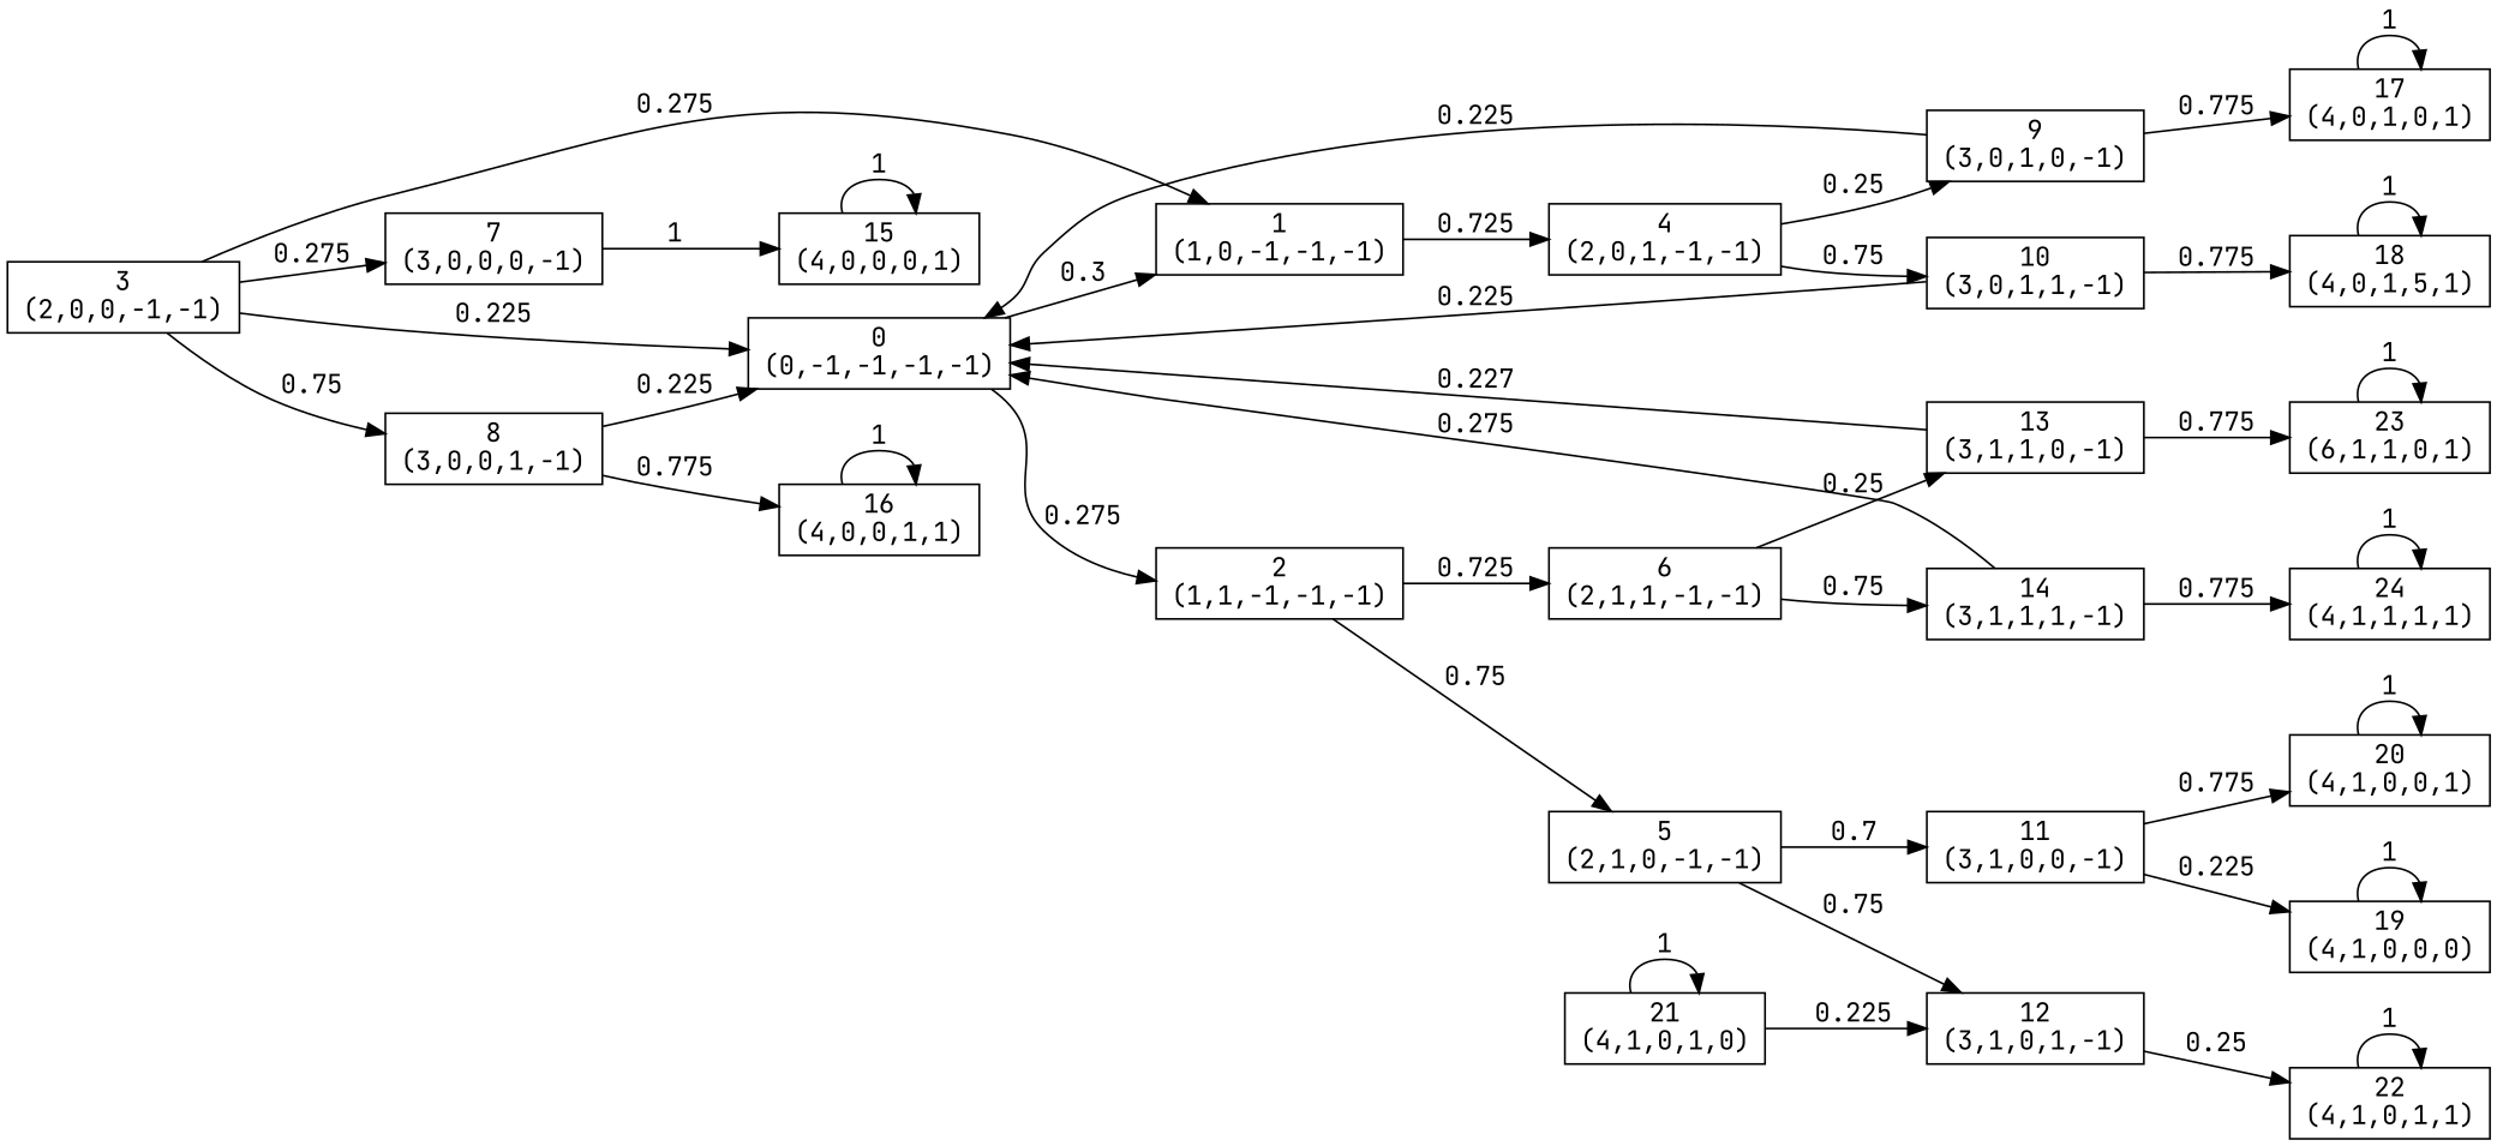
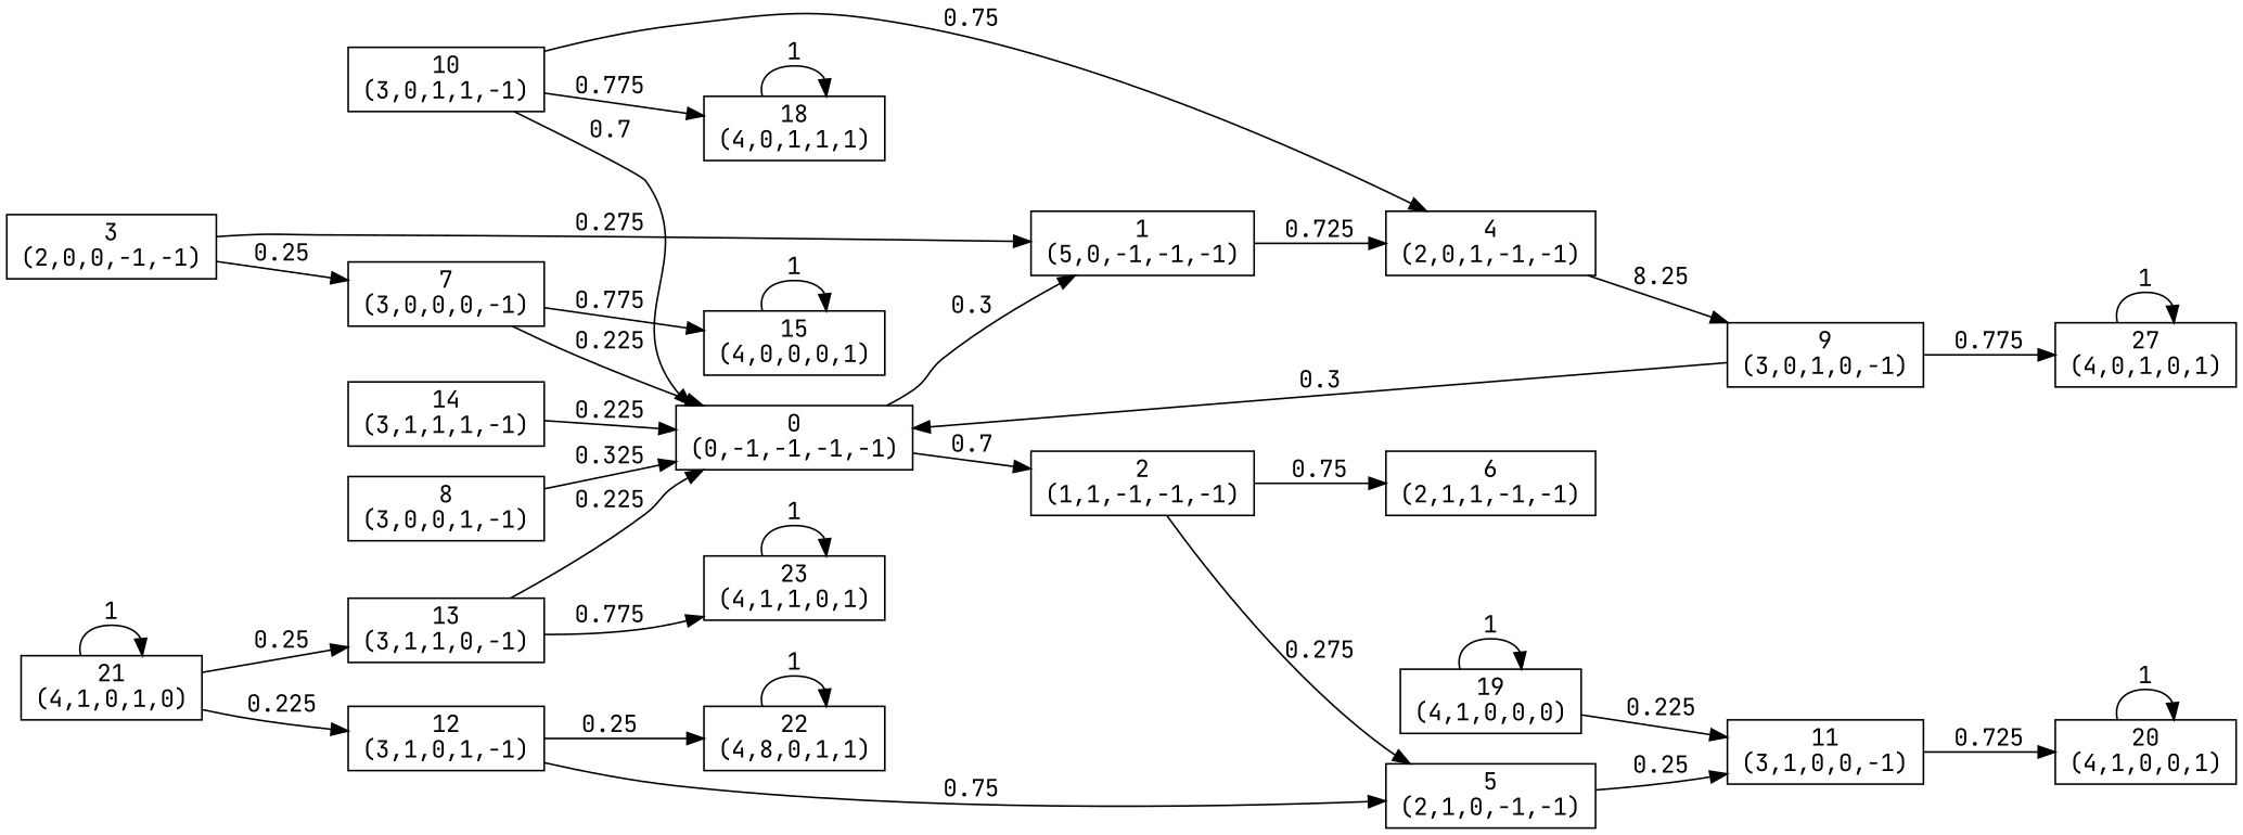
  digraph {
    fontname="JetBrains Mono"
    rankdir=LR
    node [fontname="JetBrains Mono" shape=box]
    edge [fontname="JetBrains Mono"]
    n1 [label="0\n(0,-1,-1,-1,-1)"]
-   n2 [label="1\n(1,0,-1,-1,-1)"]
+   n2 [label="1\n(5,0,-1,-1,-1)"]
    n3 [label="2\n(1,1,-1,-1,-1)"]
    n4 [label="4\n(2,0,1,-1,-1)"]
    n5 [label="5\n(2,1,0,-1,-1)"]
    n6 [label="6\n(2,1,1,-1,-1)"]
    n7 [label="3\n(2,0,0,-1,-1)"]
    n8 [label="7\n(3,0,0,0,-1)"]
    n9 [label="8\n(3,0,0,1,-1)"]
    n10 [label="9\n(3,0,1,0,-1)"]
    n11 [label="10\n(3,0,1,1,-1)"]
    n12 [label="11\n(3,1,0,0,-1)"]
    n13 [label="12\n(3,1,0,1,-1)"]
    n14 [label="13\n(3,1,1,0,-1)"]
    n15 [label="14\n(3,1,1,1,-1)"]
    n16 [label="15\n(4,0,0,0,1)"]
-   n17 [label="16\n(4,0,0,1,1)"]
-   n18 [label="17\n(4,0,1,0,1)"]
-   n19 [label="18\n(4,0,1,5,1)"]
+   n18 [label="27\n(4,0,1,0,1)"]
+   n19 [label="18\n(4,0,1,1,1)"]
    n20 [label="19\n(4,1,0,0,0)"]
    n21 [label="20\n(4,1,0,0,1)"]
-   n22 [label="22\n(4,1,0,1,1)"]
-   n23 [label="23\n(6,1,1,0,1)"]
-   n24 [label="24\n(4,1,1,1,1)"]
+   n22 [label="22\n(4,8,0,1,1)"]
+   n23 [label="23\n(4,1,1,0,1)"]
    n25 [label="21\n(4,1,0,1,0)"]
    n1 -> n2 [label=0.3]
-   n1 -> n3 [label=0.275]
+   n1 -> n3 [label=0.7]
    n2 -> n4 [label=0.725]
-   n3 -> n5 [label=0.75]
-   n3 -> n6 [label=0.725]
-   n4 -> n10 [label=0.25]
-   n4 -> n11 [label=0.75]
-   n5 -> n12 [label=0.7]
-   n5 -> n13 [label=0.75]
-   n6 -> n14 [label=0.25]
-   n6 -> n15 [label=0.75]
+   n3 -> n5 [label=0.275]
+   n3 -> n6 [label=0.75]
+   n4 -> n10 [label=8.25]
+   n11 -> n4 [label=0.75]
+   n5 -> n12 [label=0.25]
+   n13 -> n5 [label=0.75]
+   n25 -> n14 [label=0.25]
    n7 -> n2 [label=0.275]
-   n7 -> n8 [label=0.275]
-   n7 -> n9 [label=0.75]
-   n7 -> n1 [label=0.225]
-   n8 -> n16 [label=1]
-   n9 -> n1 [label=0.225]
-   n9 -> n17 [label=0.775]
-   n10 -> n1 [label=0.225]
+   n7 -> n8 [label=0.25]
+   n8 -> n1 [label=0.225]
+   n8 -> n16 [label=0.775]
+   n9 -> n1 [label=0.325]
+   n10 -> n1 [label=0.3]
    n10 -> n18 [label=0.775]
-   n11 -> n1 [label=0.225]
+   n11 -> n1 [label=0.7]
    n11 -> n19 [label=0.775]
-   n12 -> n20 [label=0.225]
-   n12 -> n21 [label=0.775]
+   n20 -> n12 [label=0.225]
+   n12 -> n21 [label=0.725]
    n13 -> n22 [label=0.25]
-   n14 -> n1 [label=0.227]
+   n14 -> n1 [label=0.225]
    n14 -> n23 [label=0.775]
-   n15 -> n1 [label=0.275]
-   n15 -> n24 [label=0.775]
+   n15 -> n1 [label=0.225]
    n16 -> n16 [label=1]
-   n17 -> n17 [label=1]
    n18 -> n18 [label=1]
    n19 -> n19 [label=1]
    n20 -> n20 [label=1]
    n21 -> n21 [label=1]
    n22 -> n22 [label=1]
    n23 -> n23 [label=1]
-   n24 -> n24 [label=1]
    n25 -> n13 [label=0.225]
    n25 -> n25 [label=1]
  }
